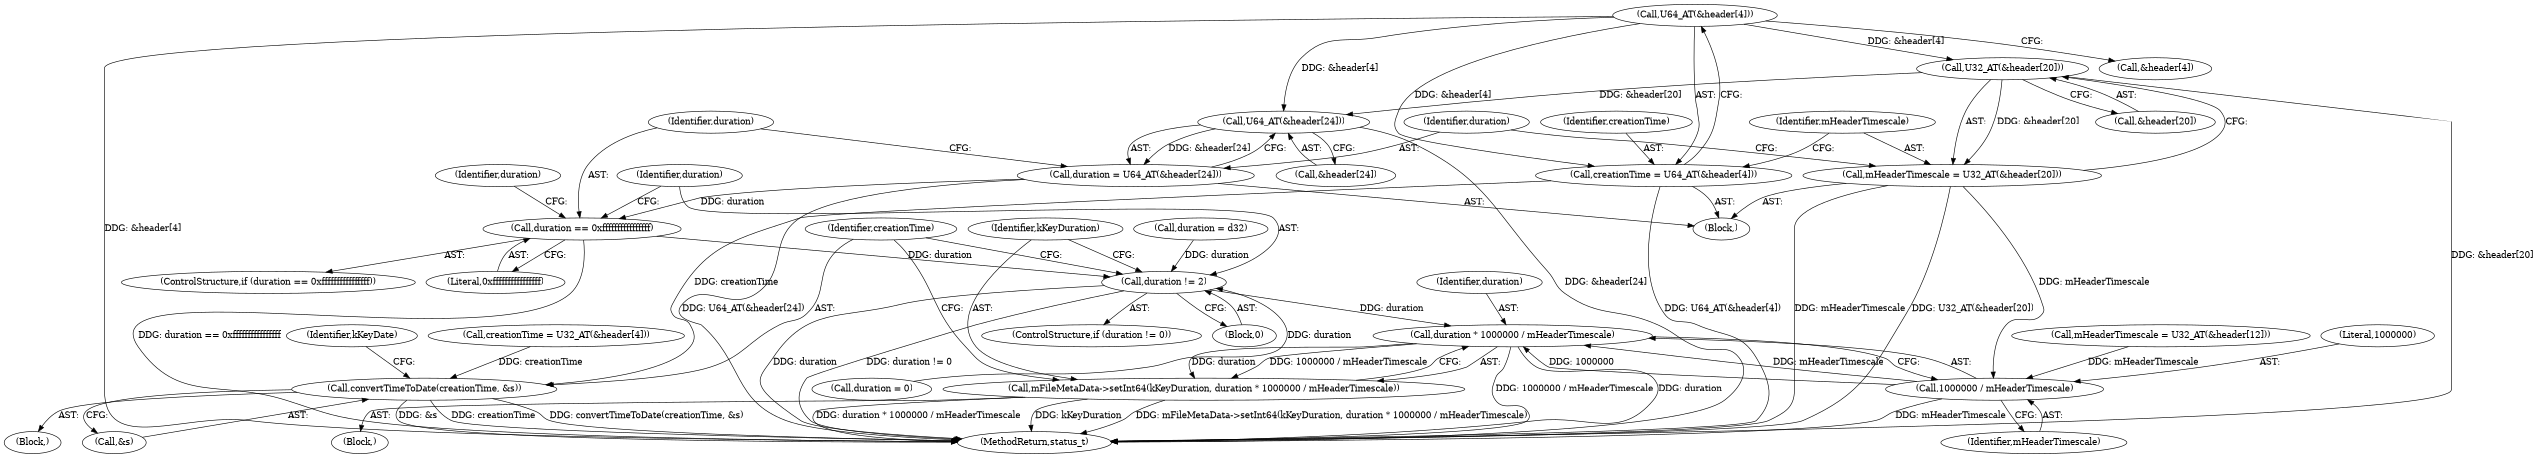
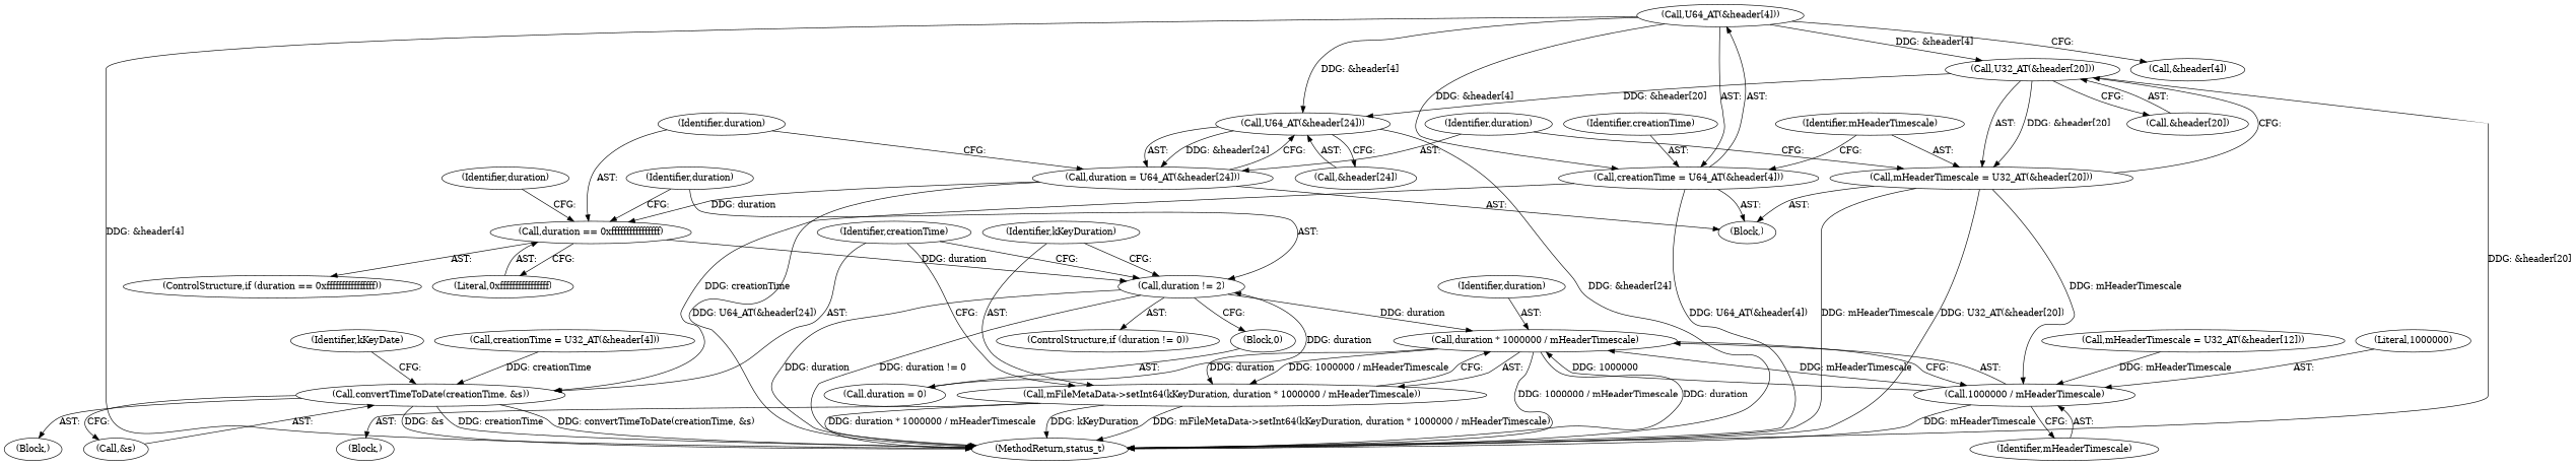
  digraph {
    n1 [label="(Call,U64_AT(&header[4]))"]
    n2 [label="(Call,creationTime = U64_AT(&header[4]))"]
    n3 [label="(Call,U32_AT(&header[20]))"]
    n4 [label="(Call,U64_AT(&header[24]))"]
    n5 [label="(MethodReturn,status_t)"]
    n6 [label="(Call,&header[4])"]
    n7 [label="(Call,convertTimeToDate(creationTime, &s))"]
    n8 [label="(Block,)"]
    n9 [label="(Call,mHeaderTimescale = U32_AT(&header[20]))"]
    n10 [label="(Call,&header[20])"]
    n11 [label="(Call,duration = U64_AT(&header[24]))"]
    n12 [label="(Call,&header[24])"]
    n13 [label="(Block,)"]
    n14 [label="(Call,&s)"]
    n15 [label="(Call,1000000 / mHeaderTimescale)"]
    n16 [label="(Call,duration * 1000000 / mHeaderTimescale)"]
    n17 [label="(Identifier,mHeaderTimescale)"]
    n18 [label="(Call,mFileMetaData->setInt64(kKeyDuration, duration * 1000000 / mHeaderTimescale))"]
    n19 [label="(Block,)"]
    n20 [label="(Call,duration == 0xffffffffffffffff)"]
    n21 [label="(Call,duration != 2)"]
    n22 [label="(ControlStructure,if (duration == 0xffffffffffffffff))"]
    n23 [label="(Literal,0xffffffffffffffff)"]
    n24 [label="(ControlStructure,if (duration != 0))"]
    n25 [label="(Block,0)"]
    n26 [label="(Identifier,duration)"]
    n27 [label="(Call,mHeaderTimescale = U32_AT(&header[12]))"]
    n28 [label="(Identifier,mHeaderTimescale)"]
    n29 [label="(Literal,1000000)"]
    n30 [label="(Identifier,duration)"]
    n31 [label="(Identifier,kKeyDate)"]
-   n32 [label="(Call,duration = d32)"]
    n33 [label="(Identifier,duration)"]
    n34 [label="(Identifier,creationTime)"]
    n35 [label="(Identifier,duration)"]
    n36 [label="(Identifier,creationTime)"]
    n37 [label="(Identifier,kKeyDuration)"]
    n38 [label="(Call,creationTime = U32_AT(&header[4]))"]
    n39 [label="(Identifier,duration)"]
    n40 [label="(Call,duration = 0)"]
    n1 -> n2 [label="AST: "]
    n1 -> n2 [label="DDG: &header[4]"]
    n1 -> n3 [label="DDG: &header[4]"]
    n1 -> n4 [label="DDG: &header[4]"]
    n1 -> n5 [label="DDG: &header[4]"]
    n1 -> n6 [label="CFG: "]
-   n2 -> n1 [label="CFG: "]
+   n2 -> n1 [label="AST: "]
    n2 -> n5 [label="DDG: U64_AT(&header[4])"]
    n2 -> n7 [label="DDG: creationTime"]
    n2 -> n8 [label="AST: "]
    n3 -> n4 [label="DDG: &header[20]"]
    n3 -> n5 [label="DDG: &header[20]"]
    n3 -> n9 [label="AST: "]
    n3 -> n9 [label="DDG: &header[20]"]
    n3 -> n10 [label="CFG: "]
    n4 -> n5 [label="DDG: &header[24]"]
    n4 -> n11 [label="AST: "]
    n4 -> n11 [label="DDG: &header[24]"]
    n4 -> n12 [label="CFG: "]
    n7 -> n5 [label="DDG: creationTime"]
    n7 -> n5 [label="DDG: convertTimeToDate(creationTime, &s)"]
    n7 -> n5 [label="DDG: &s"]
    n7 -> n13 [label="AST: "]
    n7 -> n14 [label="CFG: "]
    n9 -> n3 [label="CFG: "]
    n9 -> n5 [label="DDG: U32_AT(&header[20])"]
    n9 -> n5 [label="DDG: mHeaderTimescale"]
    n9 -> n8 [label="AST: "]
    n9 -> n15 [label="DDG: mHeaderTimescale"]
    n10 -> n3 [label="AST: "]
    n11 -> n4 [label="CFG: "]
    n11 -> n5 [label="DDG: U64_AT(&header[24])"]
    n11 -> n8 [label="AST: "]
    n11 -> n20 [label="DDG: duration"]
    n12 -> n4 [label="AST: "]
    n14 -> n7 [label="AST: "]
    n15 -> n5 [label="DDG: mHeaderTimescale"]
    n15 -> n16 [label="AST: "]
    n15 -> n16 [label="DDG: 1000000"]
    n15 -> n16 [label="DDG: mHeaderTimescale"]
    n15 -> n17 [label="CFG: "]
    n16 -> n5 [label="DDG: 1000000 / mHeaderTimescale"]
    n16 -> n5 [label="DDG: duration"]
    n16 -> n15 [label="CFG: "]
    n16 -> n18 [label="AST: "]
    n16 -> n18 [label="DDG: duration"]
    n16 -> n18 [label="DDG: 1000000 / mHeaderTimescale"]
    n17 -> n15 [label="AST: "]
    n18 -> n5 [label="DDG: duration * 1000000 / mHeaderTimescale"]
    n18 -> n5 [label="DDG: kKeyDuration"]
    n18 -> n5 [label="DDG: mFileMetaData->setInt64(kKeyDuration, duration * 1000000 / mHeaderTimescale)"]
    n18 -> n16 [label="CFG: "]
    n18 -> n19 [label="AST: "]
-   n20 -> n5 [label="DDG: duration == 0xffffffffffffffff"]
    n20 -> n21 [label="DDG: duration"]
    n20 -> n22 [label="AST: "]
    n20 -> n23 [label="CFG: "]
    n21 -> n5 [label="DDG: duration != 0"]
    n21 -> n5 [label="DDG: duration"]
    n21 -> n16 [label="DDG: duration"]
    n21 -> n24 [label="AST: "]
    n21 -> n25 [label="CFG: "]
    n23 -> n20 [label="AST: "]
-   n25 -> n21 [label="AST: "]
+   n25 -> n40 [label="AST: "]
    n26 -> n9 [label="CFG: "]
    n26 -> n11 [label="AST: "]
    n27 -> n15 [label="DDG: mHeaderTimescale"]
    n28 -> n2 [label="CFG: "]
    n28 -> n9 [label="AST: "]
    n29 -> n15 [label="AST: "]
    n30 -> n20 [label="CFG: "]
    n31 -> n7 [label="CFG: "]
-   n32 -> n21 [label="DDG: duration"]
    n33 -> n16 [label="AST: "]
    n34 -> n2 [label="AST: "]
    n35 -> n20 [label="CFG: "]
    n35 -> n21 [label="AST: "]
    n36 -> n7 [label="AST: "]
    n36 -> n18 [label="CFG: "]
    n36 -> n21 [label="CFG: "]
    n37 -> n18 [label="AST: "]
    n37 -> n21 [label="CFG: "]
    n38 -> n7 [label="DDG: creationTime"]
    n39 -> n11 [label="CFG: "]
    n39 -> n20 [label="AST: "]
    n40 -> n21 [label="DDG: duration"]
  }
